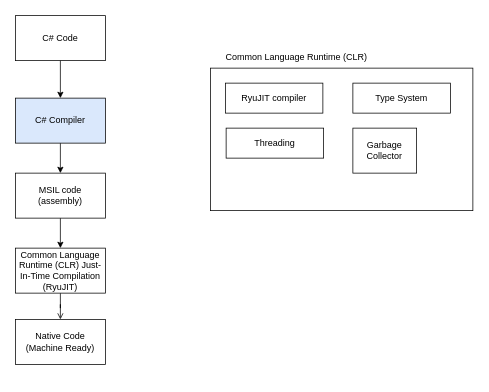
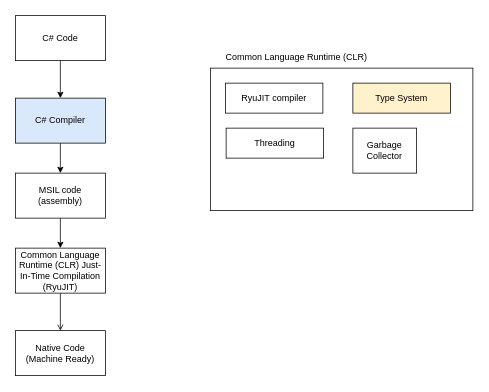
  <mxCell id="0" />
  <mxCell id="1" parent="0" />
  <mxCell id="2" value="C# Code" style="rounded=0;whiteSpace=wrap;html=1;" vertex="1" parent="1"><mxGeometry x="20" y="20" width="120" height="60" as="geometry" /></mxCell>
  <mxCell id="3" value="" style="endArrow=classic;html=1;rounded=0;exitX=0.5;exitY=1;exitDx=0;exitDy=0;" edge="1" parent="1" source="2"><mxGeometry width="50" height="50" relative="1" as="geometry"><mxPoint x="60" y="230" as="sourcePoint" /><mxPoint x="80" y="130" as="targetPoint" /></mxGeometry></mxCell>
  <mxCell id="4" style="edgeStyle=orthogonalEdgeStyle;rounded=0;orthogonalLoop=1;jettySize=auto;html=1;entryX=0.5;entryY=0;entryDx=0;entryDy=0;" edge="1" parent="1" source="5" target="7"><mxGeometry relative="1" as="geometry" /></mxCell>
  <mxCell id="5" value="C# Compiler" style="rounded=0;whiteSpace=wrap;html=1;fillColor=#dae8fc;" vertex="1" parent="1"><mxGeometry x="20" y="130" width="120" height="60" as="geometry" /></mxCell>
  <mxCell id="6" style="edgeStyle=orthogonalEdgeStyle;rounded=0;orthogonalLoop=1;jettySize=auto;html=1;exitX=0.5;exitY=1;exitDx=0;exitDy=0;entryX=0.5;entryY=0;entryDx=0;entryDy=0;" edge="1" parent="1" source="7" target="9"><mxGeometry relative="1" as="geometry" /></mxCell>
  <mxCell id="7" value="MSIL code (assembly)" style="rounded=0;whiteSpace=wrap;html=1;" vertex="1" parent="1"><mxGeometry x="20" y="230" width="120" height="60" as="geometry" /></mxCell>
  <mxCell id="8" style="edgeStyle=orthogonalEdgeStyle;rounded=0;orthogonalLoop=1;jettySize=auto;html=1;entryX=0.5;entryY=0;entryDx=0;entryDy=0;endArrow=open;" edge="1" parent="1" source="9" target="10"><mxGeometry relative="1" as="geometry" /></mxCell>
  <mxCell id="9" value="Common Language Runtime (CLR) Just-In-Time Compilation (RyuJIT)" style="rounded=0;whiteSpace=wrap;html=1;" vertex="1" parent="1"><mxGeometry x="20" y="330" width="120" height="60" as="geometry" /></mxCell>
- <mxCell id="10" value="Native Code (Machine Ready)" style="rounded=0;whiteSpace=wrap;html=1;" vertex="1" parent="1"><mxGeometry x="20" y="425" width="120" height="60" as="geometry" /></mxCell>
+ <mxCell id="10" value="Native Code (Machine Ready)" style="rounded=0;whiteSpace=wrap;html=1;" vertex="1" parent="1"><mxGeometry x="20" y="440" width="120" height="60" as="geometry" /></mxCell>
  <mxCell id="11" value="" style="rounded=0;whiteSpace=wrap;html=1;" vertex="1" parent="1"><mxGeometry x="280" y="90" width="350" height="190" as="geometry" /></mxCell>
  <mxCell id="12" value="Common Language Runtime (CLR)" style="text;html=1;strokeColor=none;fillColor=none;align=center;verticalAlign=middle;whiteSpace=wrap;rounded=0;" vertex="1" parent="1"><mxGeometry x="280" y="60" width="230" height="30" as="geometry" /></mxCell>
  <mxCell id="13" value="RyuJIT compiler" style="rounded=0;whiteSpace=wrap;html=1;" vertex="1" parent="1"><mxGeometry x="300" y="110" width="130" height="40" as="geometry" /></mxCell>
- <mxCell id="14" value="Type System" style="rounded=0;whiteSpace=wrap;html=1;" vertex="1" parent="1"><mxGeometry x="470" y="110" width="130" height="40" as="geometry" /></mxCell>
+ <mxCell id="14" value="Type System" style="rounded=0;whiteSpace=wrap;html=1;fillColor=#fff2cc;" vertex="1" parent="1"><mxGeometry x="470" y="110" width="130" height="40" as="geometry" /></mxCell>
  <mxCell id="15" value="Garbage Collector" style="rounded=0;whiteSpace=wrap;html=1;" vertex="1" parent="1"><mxGeometry x="470" y="170" width="85" height="60" as="geometry" /></mxCell>
  <mxCell id="16" value="Threading" style="rounded=0;whiteSpace=wrap;html=1;" vertex="1" parent="1"><mxGeometry x="301" y="170" width="130" height="40" as="geometry" /></mxCell>
